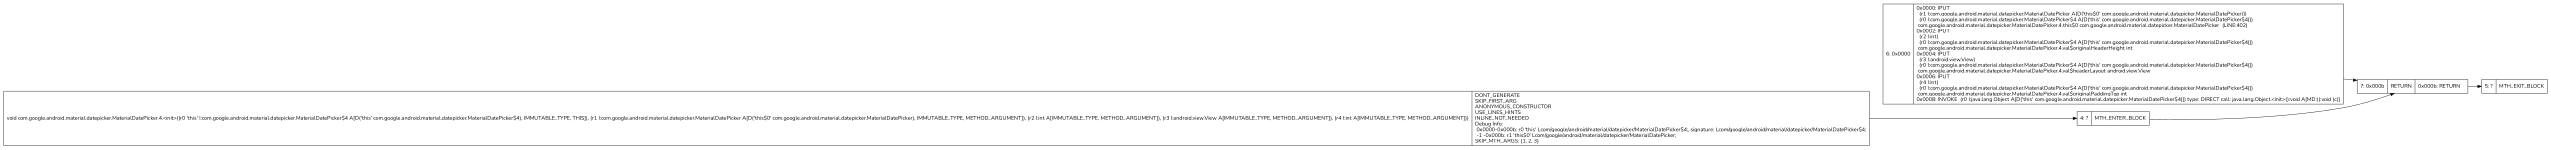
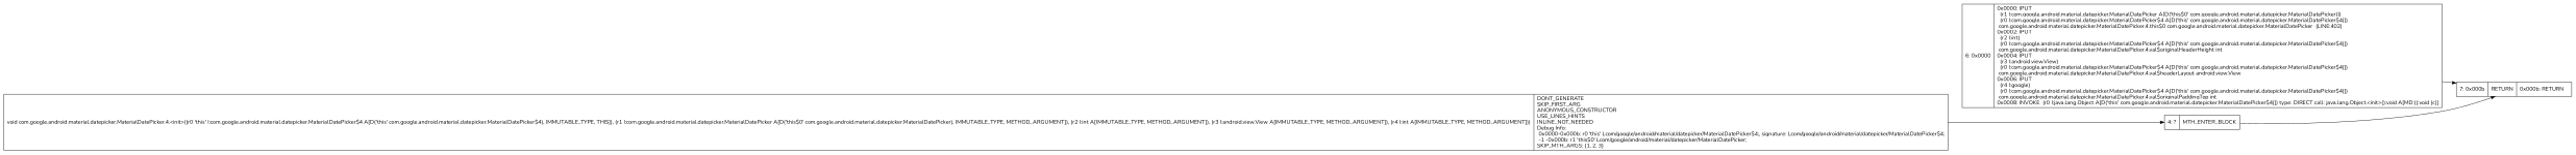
  digraph {
    fontname=Nunito
    rankdir=LR
    node [fontname=Nunito shape=record]
    edge [fontname=Nunito]
    n1 [label="{4\:\ ?|MTH_ENTER_BLOCK\l}"]
    n2 [label="{7\:\ 0x000b|RETURN\l|0x000b: RETURN   \l}"]
-   n3 [label="{6\:\ 0x0000|0x0000: IPUT  \l  (r1 I:com.google.android.material.datepicker.MaterialDatePicker A[D('this$0' com.google.android.material.datepicker.MaterialDatePicker)])\l  (r0 I:com.google.android.material.datepicker.MaterialDatePicker$4 A[D('this' com.google.android.material.datepicker.MaterialDatePicker$4)])\l com.google.android.material.datepicker.MaterialDatePicker.4.this$0 com.google.android.material.datepicker.MaterialDatePicker  (LINE:402)\l0x0002: IPUT  \l  (r2 I:int)\l  (r0 I:com.google.android.material.datepicker.MaterialDatePicker$4 A[D('this' com.google.android.material.datepicker.MaterialDatePicker$4)])\l com.google.android.material.datepicker.MaterialDatePicker.4.val$originalHeaderHeight int \l0x0004: IPUT  \l  (r3 I:android.view.View)\l  (r0 I:com.google.android.material.datepicker.MaterialDatePicker$4 A[D('this' com.google.android.material.datepicker.MaterialDatePicker$4)])\l com.google.android.material.datepicker.MaterialDatePicker.4.val$headerLayout android.view.View \l0x0006: IPUT  \l  (r4 I:int)\l  (r0 I:com.google.android.material.datepicker.MaterialDatePicker$4 A[D('this' com.google.android.material.datepicker.MaterialDatePicker$4)])\l com.google.android.material.datepicker.MaterialDatePicker.4.val$originalPaddingTop int \l0x0008: INVOKE  (r0 I:java.lang.Object A[D('this' com.google.android.material.datepicker.MaterialDatePicker$4)]) type: DIRECT call: java.lang.Object.\<init\>():void A[MD:():void (c)]\l}"]
-   n4 [label="{5\:\ ?|MTH_EXIT_BLOCK\l}"]
+   n3 [label="{6\:\ 0x0000|0x0000: IPUT  \l  (r1 I:com.google.android.material.datepicker.MaterialDatePicker A[D('this$0' com.google.android.material.datepicker.MaterialDatePicker)])\l  (r0 I:com.google.android.material.datepicker.MaterialDatePicker$4 A[D('this' com.google.android.material.datepicker.MaterialDatePicker$4)])\l com.google.android.material.datepicker.MaterialDatePicker.4.this$0 com.google.android.material.datepicker.MaterialDatePicker  (LINE:402)\l0x0002: IPUT  \l  (r2 I:int)\l  (r0 I:com.google.android.material.datepicker.MaterialDatePicker$4 A[D('this' com.google.android.material.datepicker.MaterialDatePicker$4)])\l com.google.android.material.datepicker.MaterialDatePicker.4.val$originalHeaderHeight int \l0x0004: IPUT  \l  (r3 I:android.view.View)\l  (r0 I:com.google.android.material.datepicker.MaterialDatePicker$4 A[D('this' com.google.android.material.datepicker.MaterialDatePicker$4)])\l com.google.android.material.datepicker.MaterialDatePicker.4.val$headerLayout android.view.View \l0x0006: IPUT  \l  (r4 I:google)\l  (r0 I:com.google.android.material.datepicker.MaterialDatePicker$4 A[D('this' com.google.android.material.datepicker.MaterialDatePicker$4)])\l com.google.android.material.datepicker.MaterialDatePicker.4.val$originalPaddingTop int \l0x0008: INVOKE  (r0 I:java.lang.Object A[D('this' com.google.android.material.datepicker.MaterialDatePicker$4)]) type: DIRECT call: java.lang.Object.\<init\>():void A[MD:():void (c)]\l}"]
    n5 [label="{void com.google.android.material.datepicker.MaterialDatePicker.4.\<init\>((r0 'this' I:com.google.android.material.datepicker.MaterialDatePicker$4 A[D('this' com.google.android.material.datepicker.MaterialDatePicker$4), IMMUTABLE_TYPE, THIS]), (r1 I:com.google.android.material.datepicker.MaterialDatePicker A[D('this$0' com.google.android.material.datepicker.MaterialDatePicker), IMMUTABLE_TYPE, METHOD_ARGUMENT]), (r2 I:int A[IMMUTABLE_TYPE, METHOD_ARGUMENT]), (r3 I:android.view.View A[IMMUTABLE_TYPE, METHOD_ARGUMENT]), (r4 I:int A[IMMUTABLE_TYPE, METHOD_ARGUMENT]))  | DONT_GENERATE\lSKIP_FIRST_ARG\lANONYMOUS_CONSTRUCTOR\lUSE_LINES_HINTS\lINLINE_NOT_NEEDED\lDebug Info:\l  0x0000\-0x000b: r0 'this' Lcom\/google\/android\/material\/datepicker\/MaterialDatePicker$4;, signature: Lcom\/google\/android\/material\/datepicker\/MaterialDatePicker$4;\l  \-1 \-0x000b: r1 'this$0' Lcom\/google\/android\/material\/datepicker\/MaterialDatePicker;\lSKIP_MTH_ARGS: \{1, 2, 3\}\l}"]
    n1 -> n2
-   n2 -> n4
    n3 -> n2
    n5 -> n1
  }
